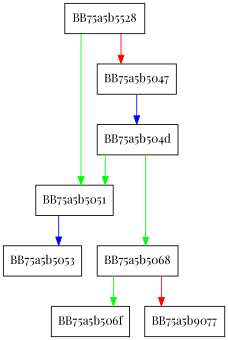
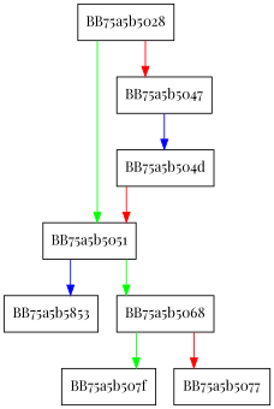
  digraph {
    fontname="Playfair Display"
    splines=ortho
    node [fontname="Playfair Display" shape=box]
    edge [color=green fontname="Playfair Display"]
-   BB75a5b5028 [label=BB75a5b5528]
+   BB75a5b5028
    BB75a5b5051
    BB75a5b5047
-   BB75a5b5053
+   BB75a5b5053 [label=BB75a5b5853]
    BB75a5b504d
    BB75a5b5068
-   BB75a5b507f [label=BB75a5b506f]
-   BB75a5b5077 [label=BB75a5b9077]
+   BB75a5b507f
+   BB75a5b5077
    BB75a5b5028 -> BB75a5b5051
    BB75a5b5028 -> BB75a5b5047 [color=red]
    BB75a5b5051 -> BB75a5b5053 [color=blue]
    BB75a5b5047 -> BB75a5b504d [color=blue]
-   BB75a5b504d -> BB75a5b5051
-   BB75a5b504d -> BB75a5b5068
+   BB75a5b504d -> BB75a5b5051 [color=red]
+   BB75a5b5051 -> BB75a5b5068
    BB75a5b5068 -> BB75a5b507f
    BB75a5b5068 -> BB75a5b5077 [color=red]
  }
